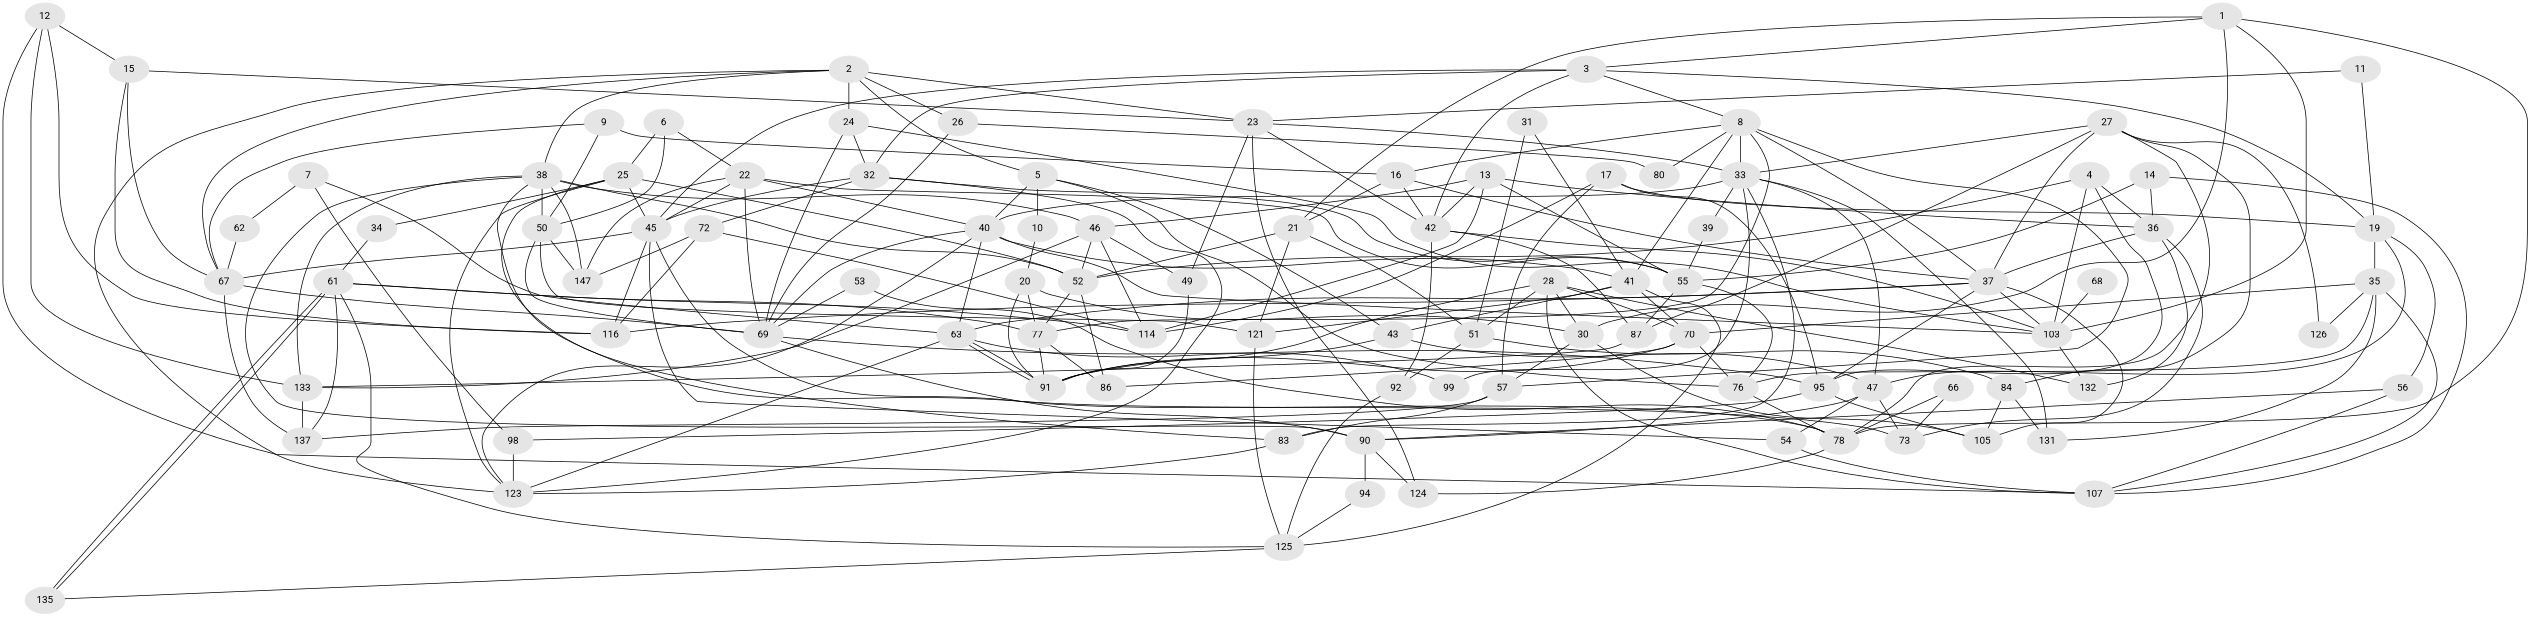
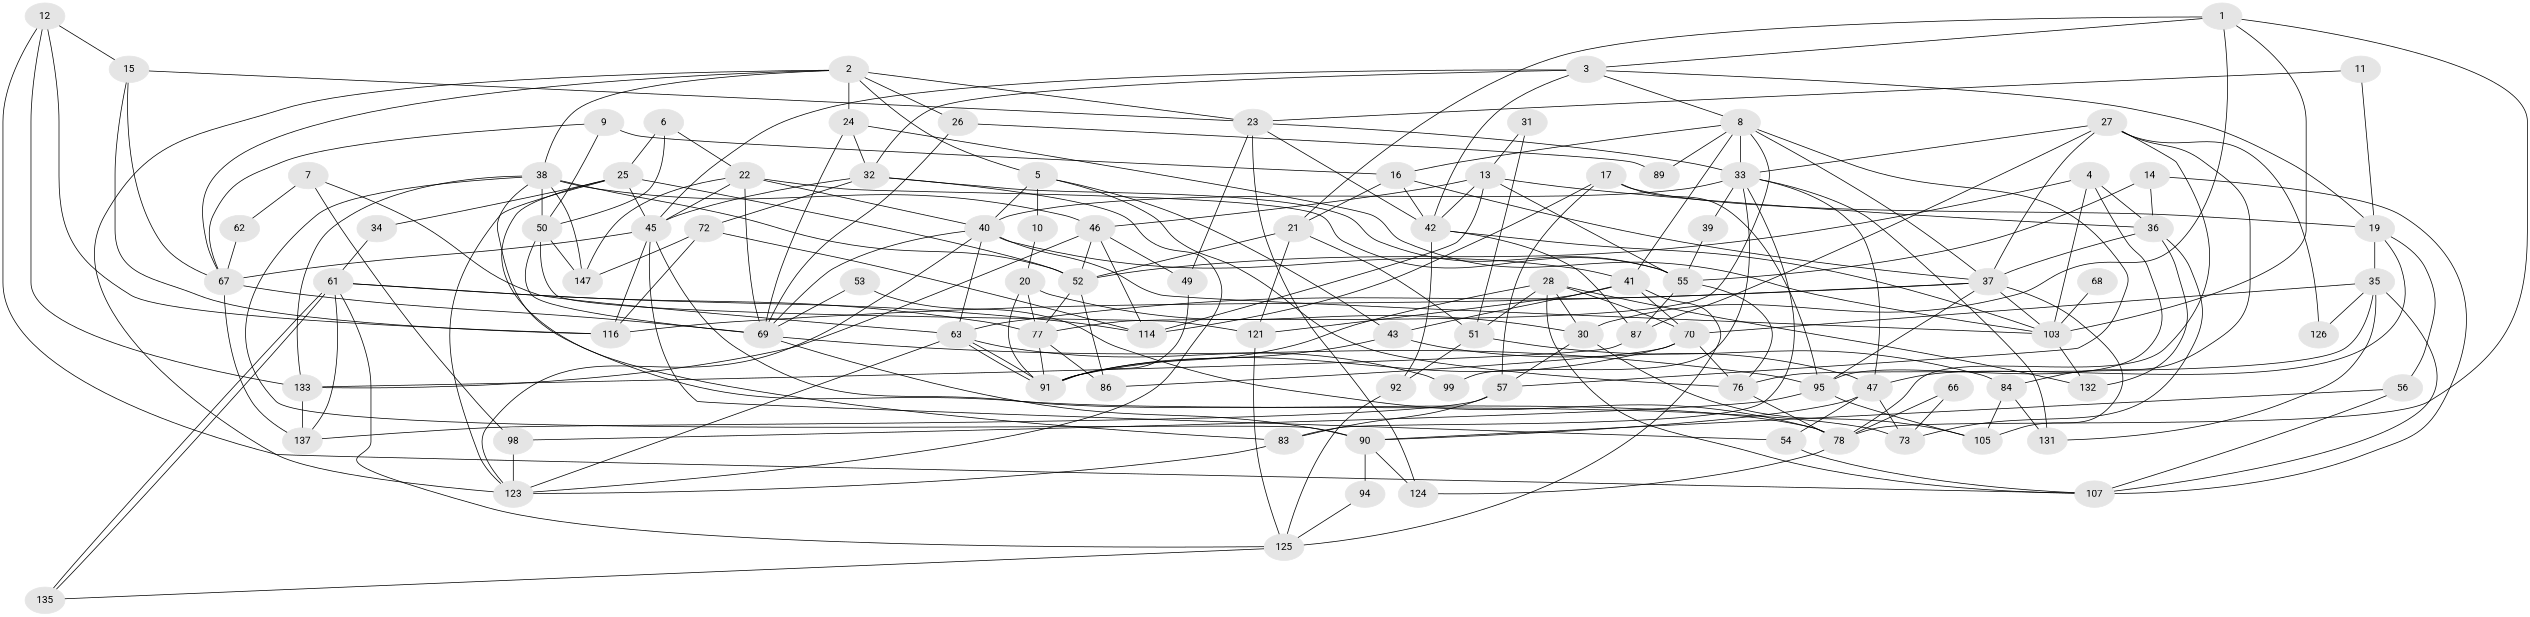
  graph {
    fontname=Roboto
    node [color=gray90 fontname=Roboto style=filled]
    edge [fontname=Roboto]
    1
    3
    21 [super="+58"]
    30 [super="+148"]
    78 [super="+106"]
    103 [super="+110"]
    8 [super="+140"]
    19 [super="+127"]
    32 [super="+82"]
    42 [super="+101"]
    45 [super="+75"]
    52 [super="+88"]
    51 [super="+144"]
    121
    57
    105 [super="+109"]
    124
    132
    2 [super="+122"]
    5 [super="+48"]
    23 [super="+93"]
    24 [super="+65"]
    26
    38 [super="+119"]
    67 [super="+71"]
    123 [super="+130"]
    10
    40 [super="+138"]
    43 [super="+115"]
    76
    33 [super="+79"]
    49
    69 [super="+118"]
-   80
+   80 [label=89]
    50 [super="+108"]
    133 [super="+143"]
    46 [super="+81"]
    147
    73
    90 [super="+97"]
    137 [super="+142"]
    16 [super="+85"]
    37 [super="+74"]
    41 [super="+112"]
    77 [super="+141"]
    35 [super="+114"]
    47 [super="+60"]
    56
    55 [super="+117"]
    72
    87 [super="+120"]
    92
    116 [super="+146"]
    54
    36 [super="+129"]
    4
    95 [super="+111"]
    86
    98
    20 [super="+128"]
    63 [super="+64"]
    91
    6 [super="+96"]
    22 [super="+139"]
    25
    34
    83
    7
    62
    99
    39
    131
    70 [super="+145"]
    125 [super="+134"]
    9
    11
    15 [super="+18"]
    12
    107
    13 [super="+104"]
    n81 [label=114]
    14 [super="+102"]
    17 [super="+100"]
    126
    84
    61 [super="+89"]
    27 [super="+59"]
    28 [super="+44"]
    68
    31
    135
    94
    53
    66
    1 -- 3
    1 -- 21
    1 -- 30
    1 -- 78
    1 -- 103
    3 -- 8
    3 -- 19
    3 -- 32
    3 -- 42
    3 -- 45
    21 -- 52
    21 -- 51 [weight=2]
    21 -- 121
    30 -- 57
    30 -- 105
    78 -- 124
    103 -- 132
    8 -- 57
    8 -- 33 [weight=2]
    8 -- 80
    8 -- 16
    8 -- 37
    8 -- 41
    8 -- 77
    19 -- 35
    19 -- 47
    19 -- 56
    32 -- 45
    32 -- 123
    32 -- 55
    32 -- 72
    42 -- 103
    42 -- 87
    42 -- 92
    45 -- 78
    45 -- 67
    45 -- 116
    45 -- 54
    52 -- 77
    52 -- 86
    51 -- 92
    51 -- 84
    121 -- 125
    57 -- 137
    57 -- 83
    2 -- 5
    2 -- 23
    2 -- 24
    2 -- 26
    2 -- 38
    2 -- 67
    2 -- 123
    5 -- 10
    5 -- 40
    5 -- 43
    5 -- 76
    23 -- 42
    23 -- 124
    23 -- 33
    23 -- 49
    24 -- 103
    24 -- 32
    24 -- 69
    26 -- 69
    26 -- 80
    38 -- 52
    38 -- 50
    38 -- 133
    38 -- 46
    38 -- 147
    38 -- 73
    38 -- 90
    67 -- 69
    67 -- 137 [weight=2]
    10 -- 20
    40 -- 103
    40 -- 123
    40 -- 69
    40 -- 41
    40 -- 63
    43 -- 47
    43 -- 91
    76 -- 78
    33 -- 40
    33 -- 47
    33 -- 83
    33 -- 99
    33 -- 39
    33 -- 131
    49 -- 91
    69 -- 90
    69 -- 95
    50 -- 121
    50 -- 69
    50 -- 147
    133 -- 137
    46 -- 52
    46 -- 49
    46 -- 133
    46 -- n81
    90 -- 124
    90 -- 94
    16 -- 21
    16 -- 42
    16 -- 37
    37 -- 103
    37 -- 105
    37 -- 116
    37 -- 95
    37 -- 63
    41 -- 121
    41 -- 43
    41 -- 70
    41 -- 125
    77 -- 86
    77 -- 91
    35 -- 76
    35 -- 131
    35 -- 70
    35 -- 107
    35 -- 126
    47 -- 73
    47 -- 90
    47 -- 54
    56 -- 90
    56 -- 107
    55 -- 76
    55 -- 87
    72 -- 147
    72 -- 116
    72 -- n81
    87 -- 133
    92 -- 125
    54 -- 107
    36 -- 132
    36 -- 73
    36 -- 37
    4 -- 103
    4 -- 52
    4 -- 36
    4 -- 95
    95 -- 105
    95 -- 98
    98 -- 123
    20 -- 30 [weight=2]
    20 -- 77
    20 -- 91
    63 -- 123
    63 -- 91
    63 -- 91
    63 -- 99
    6 -- 50
    6 -- 22
    6 -- 25
    22 -- 45
    22 -- 40
    22 -- 69
    22 -- 147
    22 -- 55
    25 -- 45
    25 -- 52
    25 -- 123
    25 -- 34
    25 -- 83
    34 -- 61
    83 -- 123
    7 -- 98
    7 -- 63
    7 -- 62
    62 -- 67
    39 -- 55
    70 -- 76
    70 -- 86
    70 -- 91
    125 -- 135
    9 -- 67
    9 -- 50
    9 -- 16 [weight=2]
    11 -- 19
    11 -- 23
    15 -- 23
    15 -- 67
    15 -- 116
    12 -- 133
    12 -- 116
    12 -- 15
    12 -- 107
    13 -- 42
    13 -- 46
    13 -- 55
    13 -- 36
    13 -- n81
    14 -- 55 [weight=2]
    14 -- 36
    14 -- 107
    17 -- 19
    17 -- 57
    17 -- 95
    17 -- n81
    84 -- 105
    84 -- 131
    61 -- 137
    61 -- 77
    61 -- 125
    61 -- n81
    61 -- 135
    61 -- 135
    27 -- 78
    27 -- 33
    27 -- 37
    27 -- 87
    27 -- 126
    27 -- 84
    28 -- 30
    28 -- 51
    28 -- 132
    28 -- 91
    28 -- 70
    28 -- 107
    68 -- 103
    31 -- 51
-   31 -- 41
+   31 -- 13
    94 -- 125
    53 -- 78
    53 -- 69
    66 -- 78
    66 -- 73
  }
